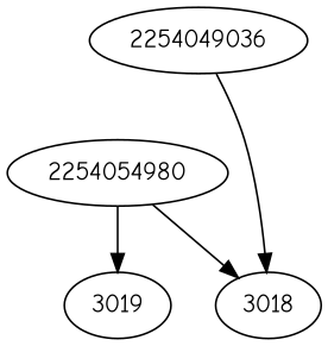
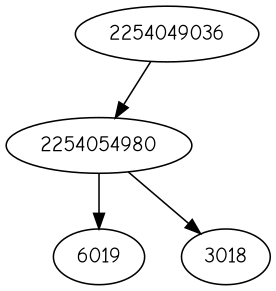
  strict digraph {
    fontname="Comic Neue"
    node [fontname="Comic Neue"]
    edge [fontname="Comic Neue"]
    n1 [label=2254049036]
    2254054980
-   3019
+   3019 [label=6019]
    3018
-   n1 -> 3018
+   n1 -> 2254054980
    2254054980 -> 3019
    2254054980 -> 3018
  }
